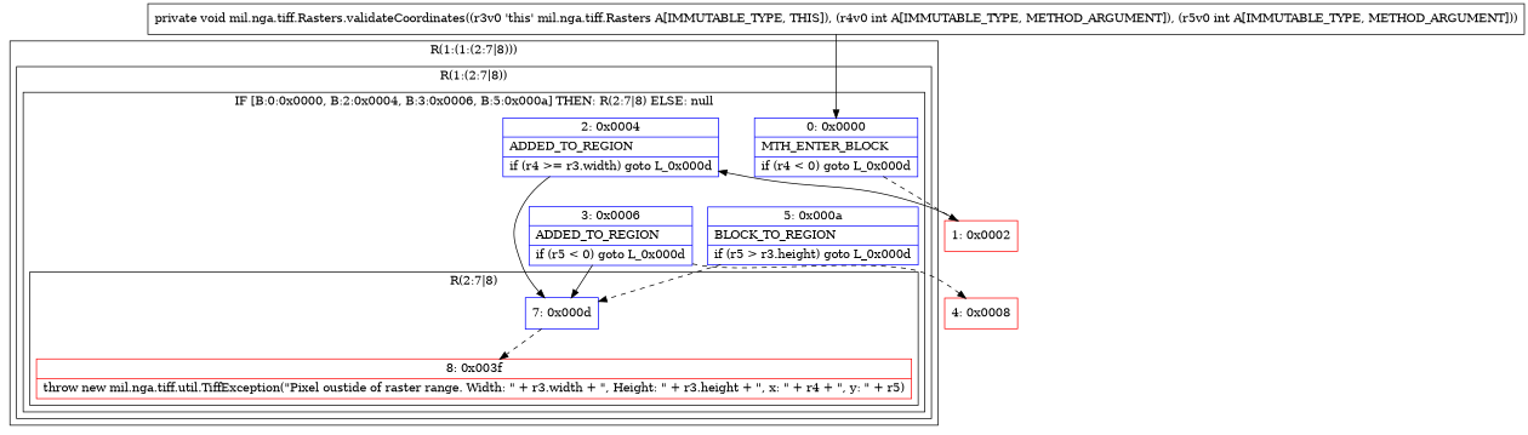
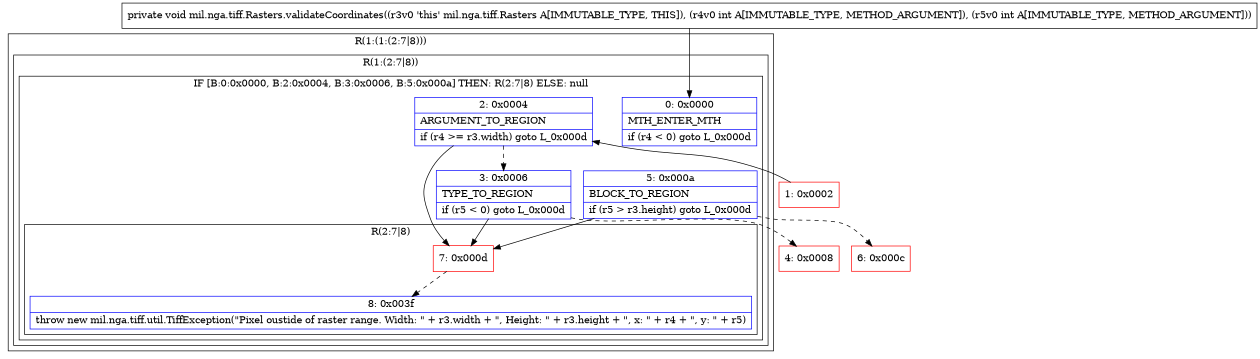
  digraph {
    node [color=blue shape=record]
-   n1 [label="{7\:\ 0x000d}"]
-   n2 [color=red label="{8\:\ 0x003f|throw new mil.nga.tiff.util.TiffException(\"Pixel oustide of raster range. Width: \" + r3.width + \", Height: \" + r3.height + \", x: \" + r4 + \", y: \" + r5)\l}"]
-   n3 [label="{0\:\ 0x0000|MTH_ENTER_BLOCK\l|if (r4 \< 0) goto L_0x000d\l}"]
-   n4 [label="{2\:\ 0x0004|ADDED_TO_REGION\l|if (r4 \>= r3.width) goto L_0x000d\l}"]
-   n5 [label="{3\:\ 0x0006|ADDED_TO_REGION\l|if (r5 \< 0) goto L_0x000d\l}"]
+   n1 [color=red label="{7\:\ 0x000d}"]
+   n2 [label="{8\:\ 0x003f|throw new mil.nga.tiff.util.TiffException(\"Pixel oustide of raster range. Width: \" + r3.width + \", Height: \" + r3.height + \", x: \" + r4 + \", y: \" + r5)\l}"]
+   n3 [label="{0\:\ 0x0000|MTH_ENTER_MTH\l|if (r4 \< 0) goto L_0x000d\l}"]
+   n4 [label="{2\:\ 0x0004|ARGUMENT_TO_REGION\l|if (r4 \>= r3.width) goto L_0x000d\l}"]
+   n5 [label="{3\:\ 0x0006|TYPE_TO_REGION\l|if (r5 \< 0) goto L_0x000d\l}"]
    n6 [label="{5\:\ 0x000a|BLOCK_TO_REGION\l|if (r5 \> r3.height) goto L_0x000d\l}"]
    n7 [color=red label="{1\:\ 0x0002}"]
    n8 [color=red label="{4\:\ 0x0008}"]
+   n9 [color=red label="{6\:\ 0x000c}"]
    n10 [label="{private void mil.nga.tiff.Rasters.validateCoordinates((r3v0 'this' mil.nga.tiff.Rasters A[IMMUTABLE_TYPE, THIS]), (r4v0 int A[IMMUTABLE_TYPE, METHOD_ARGUMENT]), (r5v0 int A[IMMUTABLE_TYPE, METHOD_ARGUMENT])) }" color=""]
    subgraph cluster_1 {
      label="R(1:(1:(2:7|8)))"
      subgraph cluster_2 {
        label="R(1:(2:7|8))"
        subgraph cluster_3 {
          label="IF [B:0:0x0000, B:2:0x0004, B:3:0x0006, B:5:0x000a] THEN: R(2:7|8) ELSE: null"
          n3
          n4
          n5
          n6
          subgraph cluster_4 {
            label="R(2:7|8)"
            n1
            n2
          }
        }
      }
    }
    n1 -> n2 [style=dashed]
-   n3 -> n7 [style=dashed]
    n4 -> n1
+   n4 -> n5 [style=dashed]
    n5 -> n1
    n5 -> n8 [style=dashed]
-   n6 -> n1 [style=dashed]
+   n6 -> n1
+   n6 -> n9 [style=dashed]
    n7 -> n4
    n10 -> n3
  }
